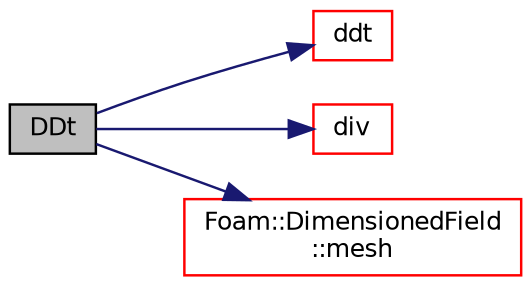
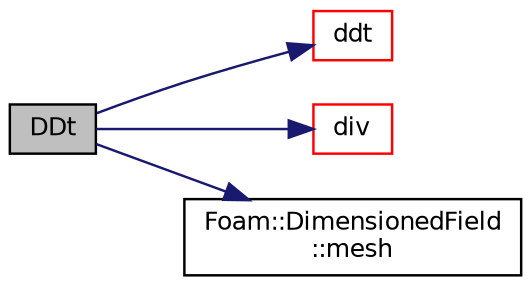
  digraph {
    rankdir=LR
    node [color=black fontname=Helvetica fontsize=10 shape=record]
    edge [color=midnightblue fontname=Helvetica fontsize=10 labelfontname=Helvetica labelfontsize=10 style=solid]
    n1 [fillcolor=grey75 fontcolor=black height=0.2 label=DDt style=filled width=0.4]
    n2 [color=red height=0.2 label=ddt width=0.4]
    n3 [color=red height=0.2 label=div width=0.4]
-   n4 [color=red height=0.2 label="Foam::DimensionedField\l::mesh" width=0.4]
+   n4 [height=0.2 label="Foam::DimensionedField\l::mesh" width=0.4]
    n1 -> n2
    n1 -> n3
    n1 -> n4
  }
